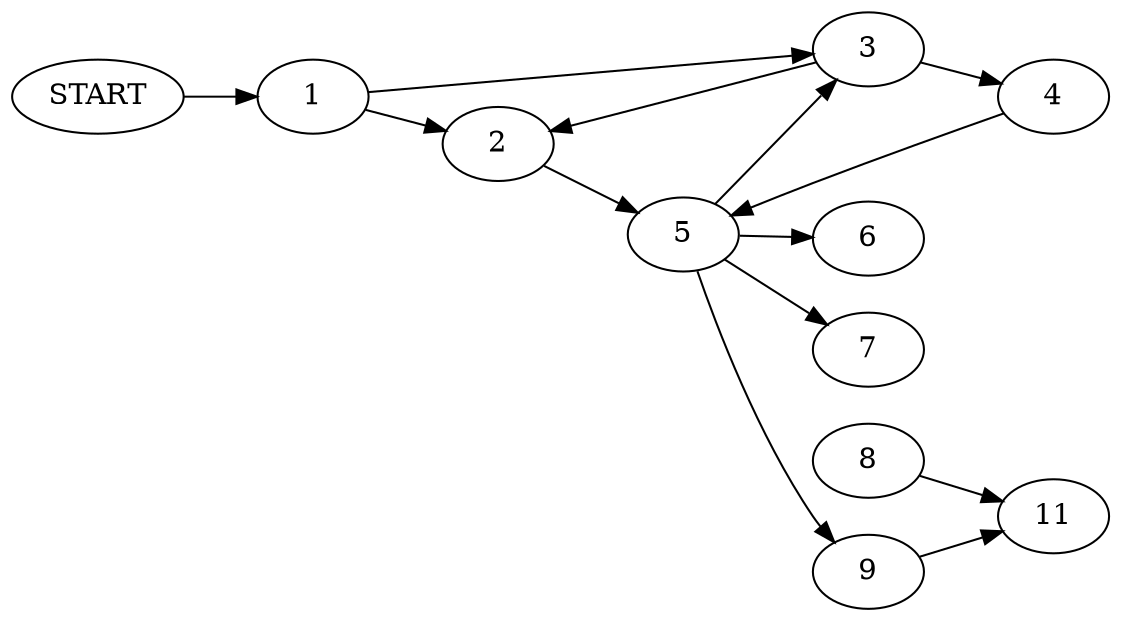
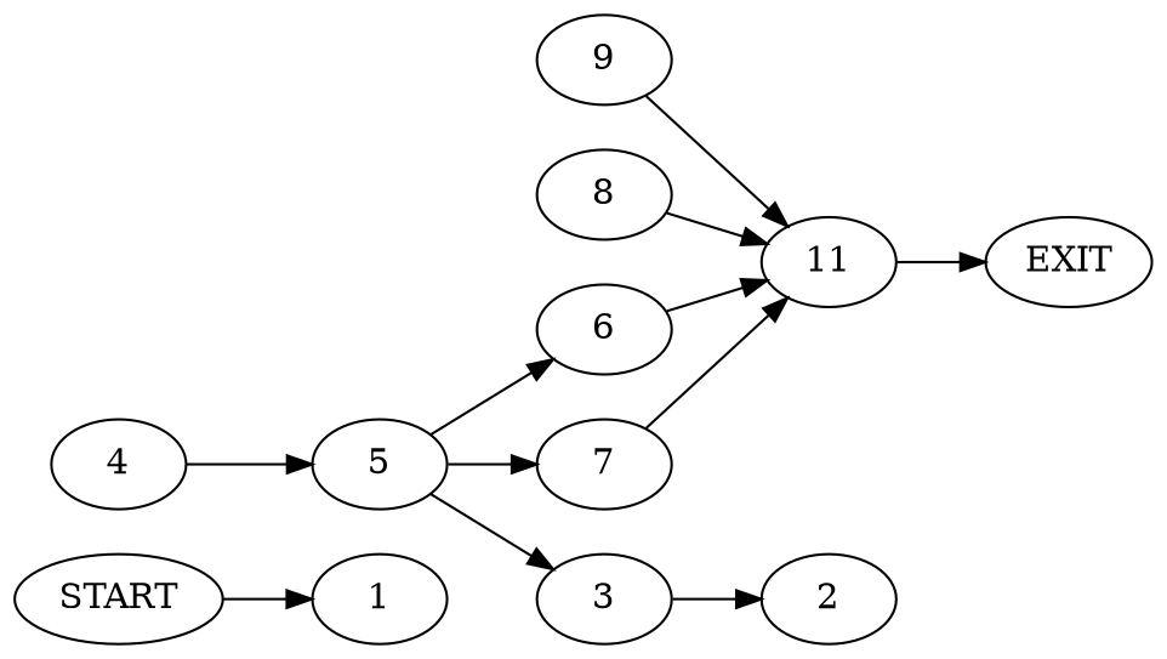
  digraph {
    rankdir=LR
    n1 [label=START]
    1
    2
    3
+   n5 [label=EXIT]
    5
    4
    6
    7
    9
    n11 [label=11]
    8
    n1 -> 1
-   1 -> 2
-   1 -> 3
-   2 -> 5
    3 -> 2
-   3 -> 4
    5 -> 3
    5 -> 6
    5 -> 7
-   5 -> 9
    4 -> 5
+   6 -> n11
+   7 -> n11
    9 -> n11
+   n11 -> n5
    8 -> n11
  }
